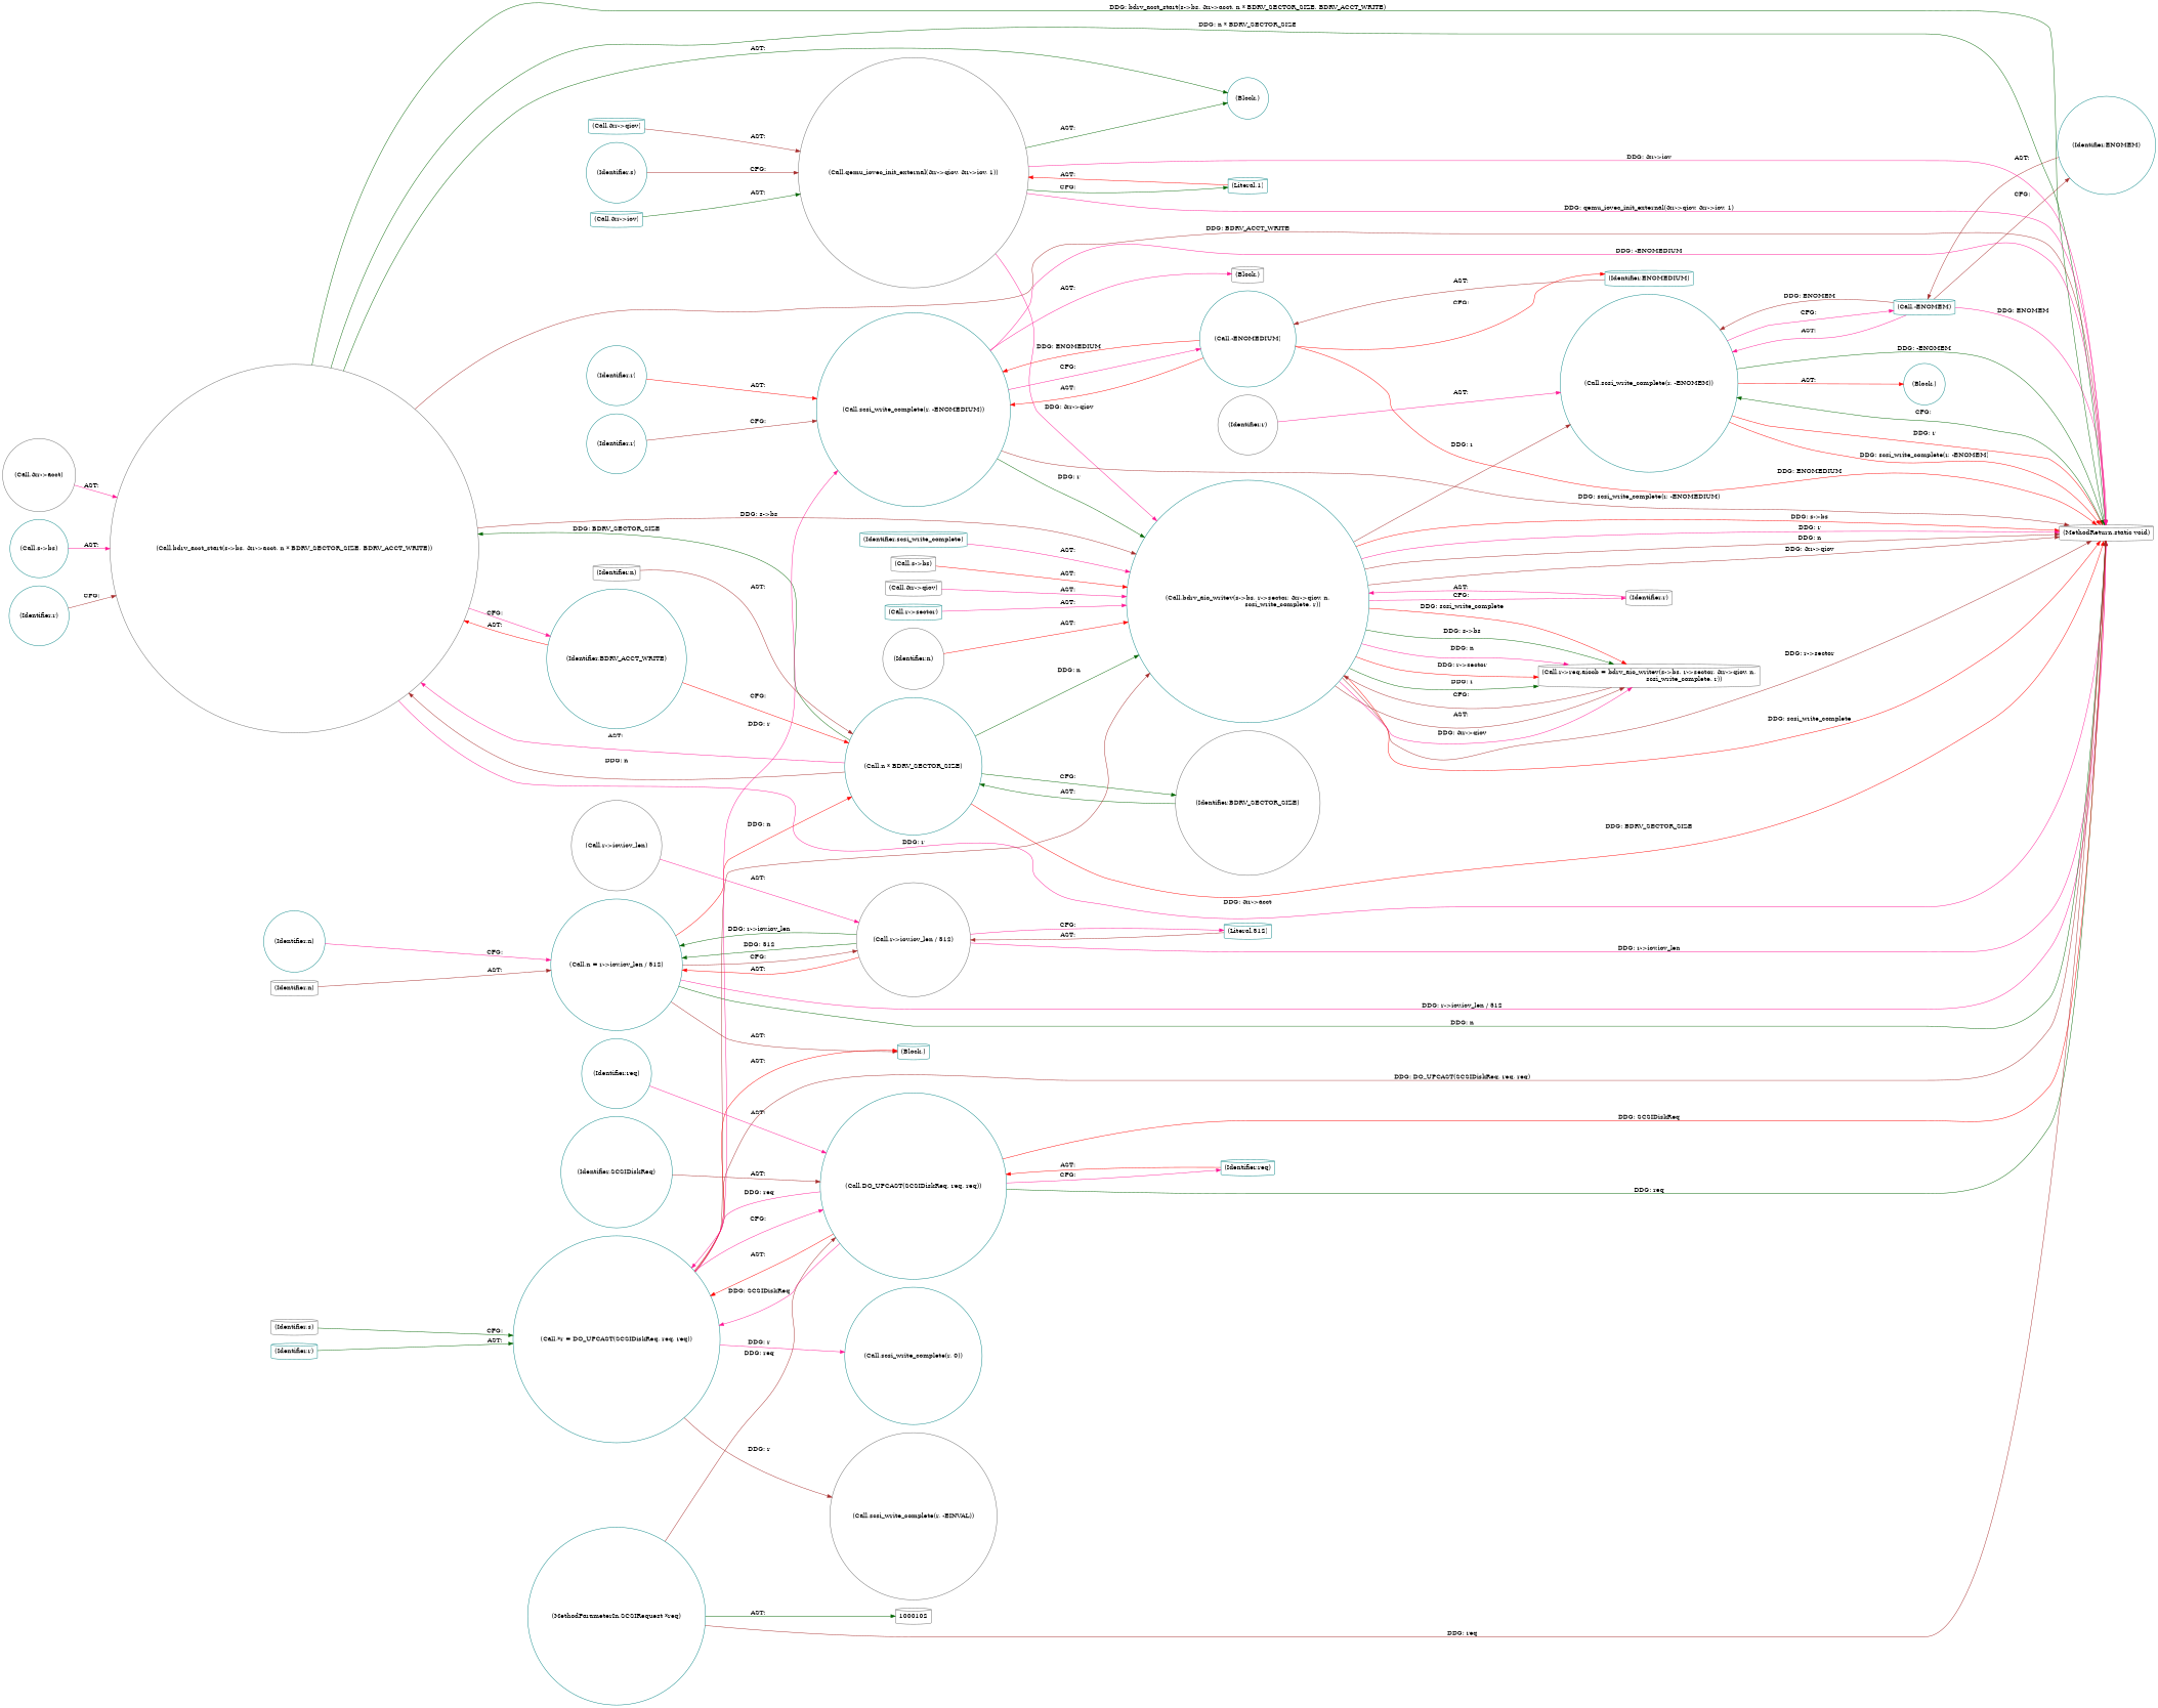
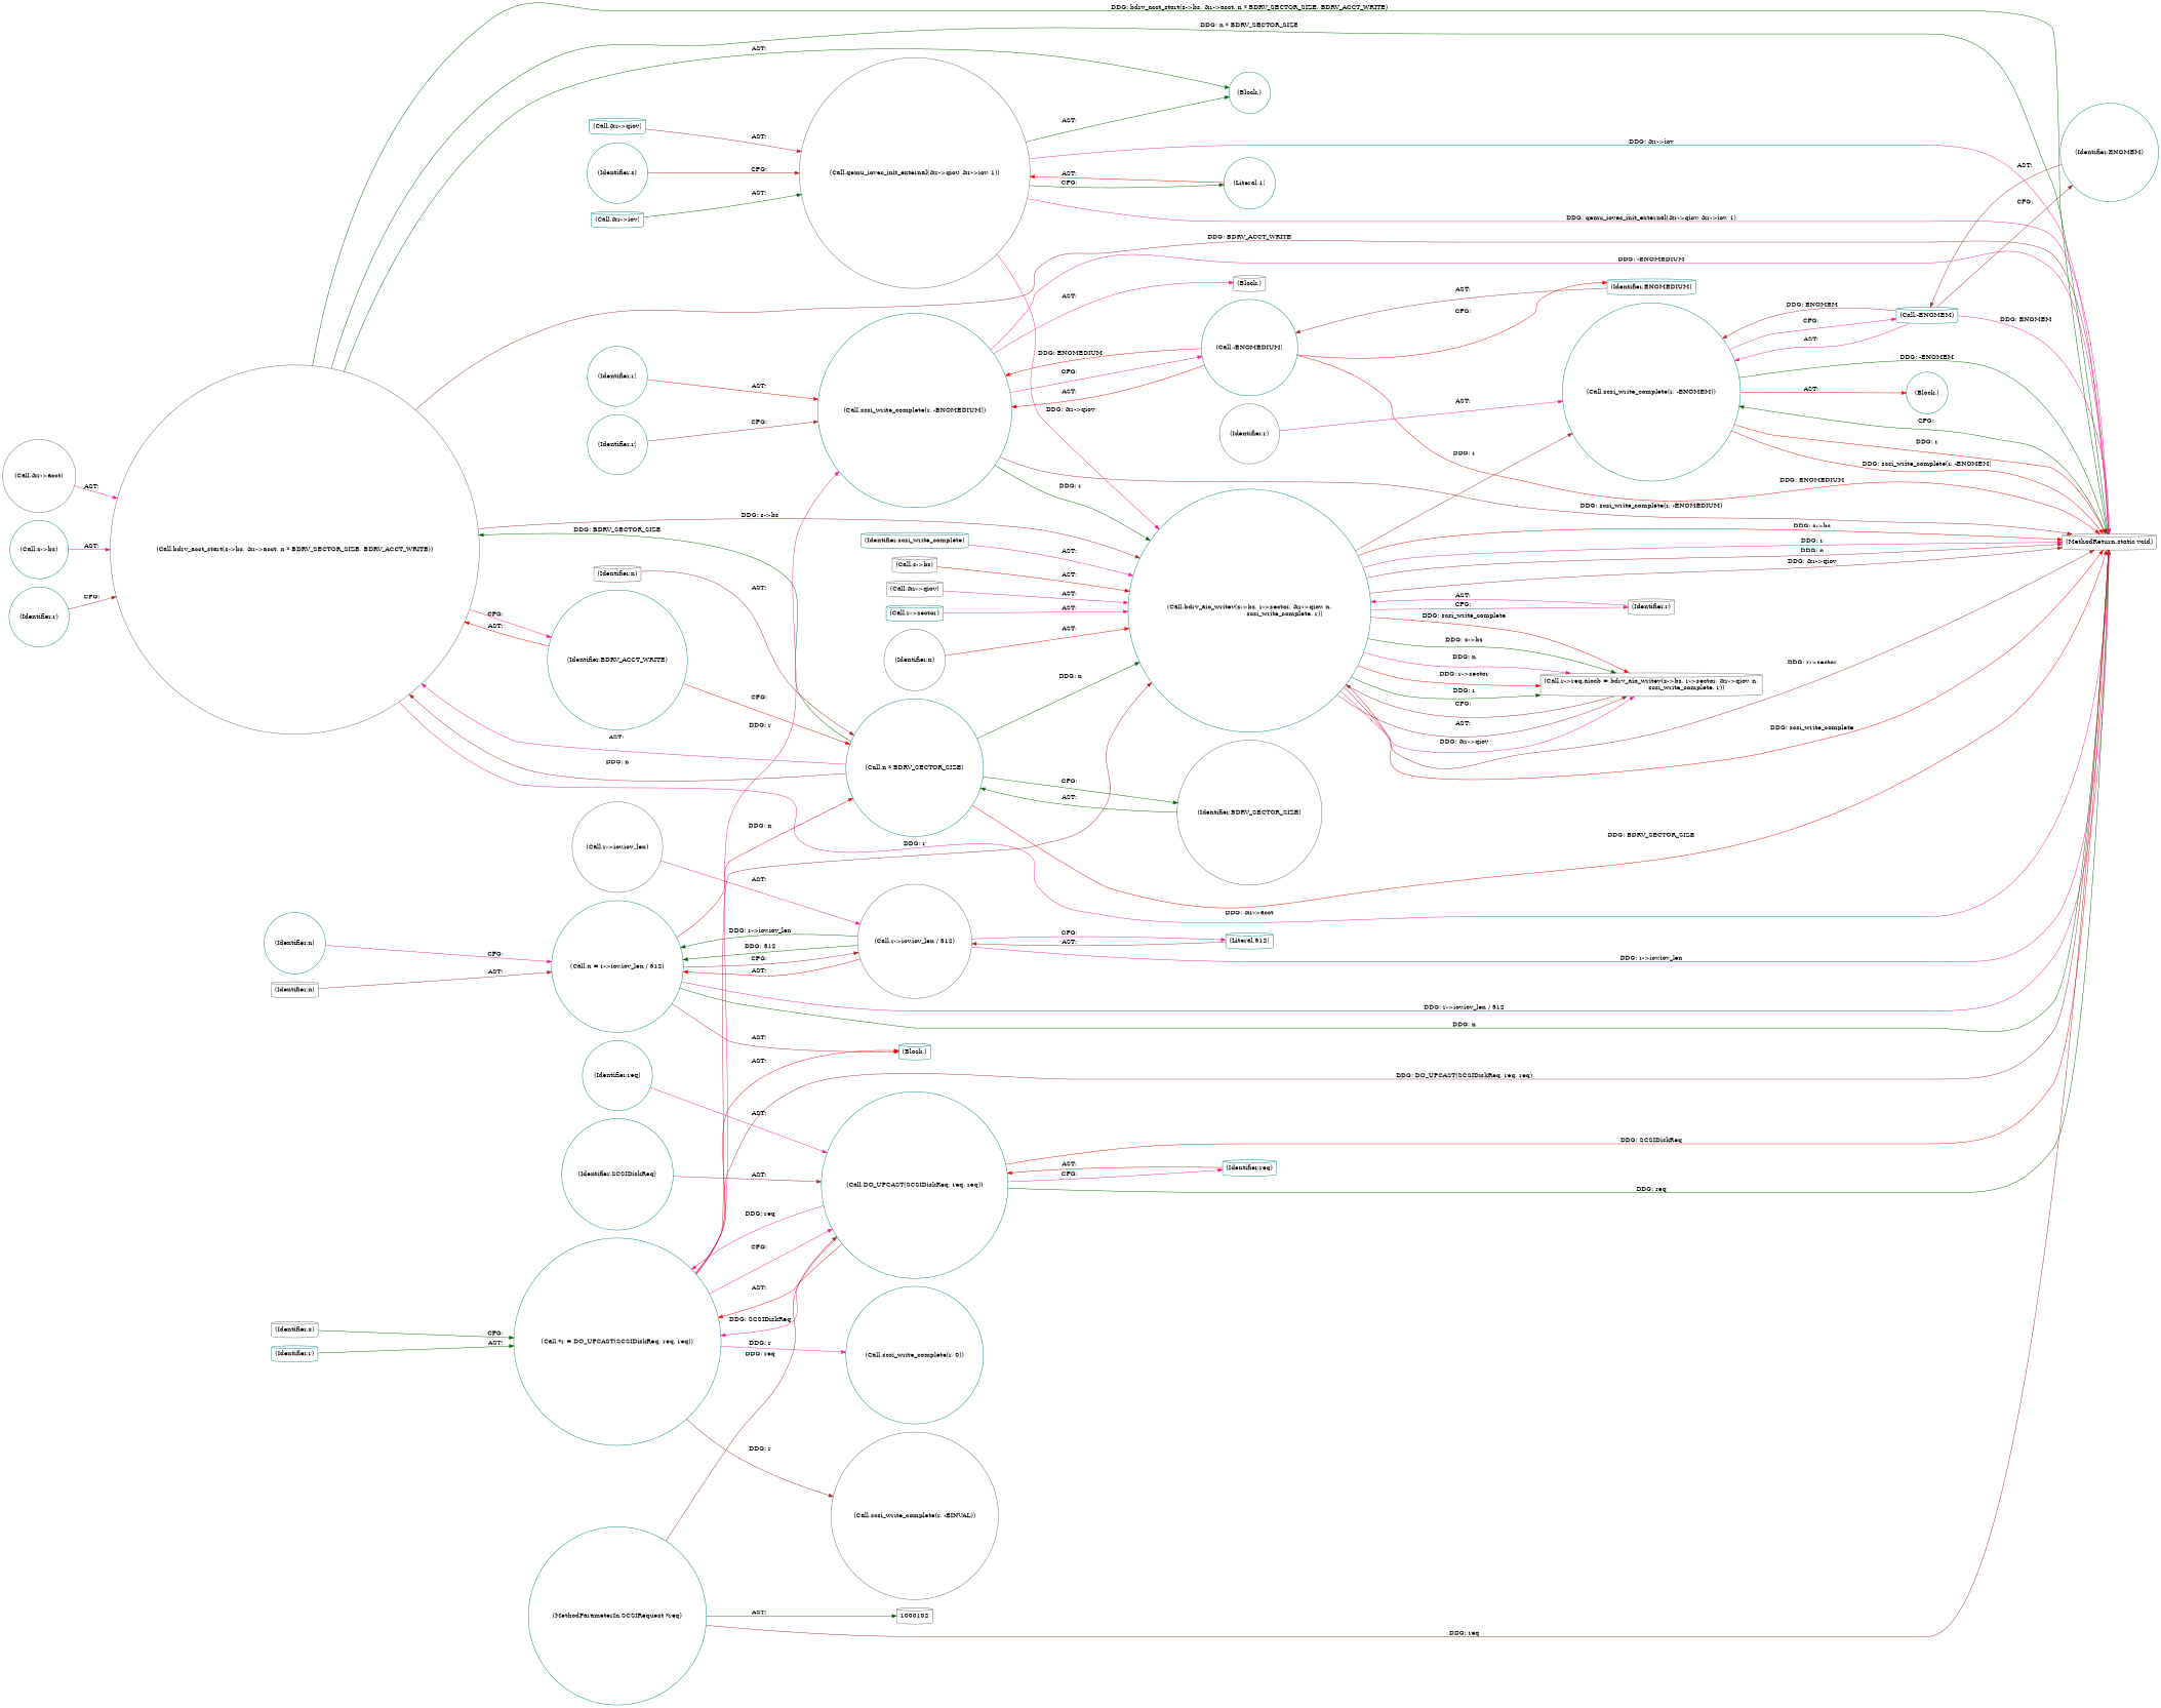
  digraph {
    rankdir=LR
    node [color=teal shape=circle]
    edge [color=deeppink]
    n1 [label="(Call,scsi_write_complete(r, -ENOMEM))"]
    n2 [label="(Call,-ENOMEM)" shape=cylinder]
    n3 [label="(Block,)"]
    n4 [color=gray40 label="(MethodReturn,static void)" shape=cylinder]
    n5 [label="(Identifier,ENOMEM)"]
    n6 [label="(Call,bdrv_aio_writev(s->bs, r->sector, &r->qiov, n,\n                                   scsi_write_complete, r))"]
    n7 [color=gray40 label="(Identifier,r)" shape=cylinder]
    n8 [color=gray40 label="(Call,r->req.aiocb = bdrv_aio_writev(s->bs, r->sector, &r->qiov, n,\n                                   scsi_write_complete, r))" shape=cylinder]
    n9 [color=gray40 label="(Call,bdrv_acct_start(s->bs, &r->acct, n * BDRV_SECTOR_SIZE, BDRV_ACCT_WRITE))"]
    n10 [label="(Identifier,BDRV_ACCT_WRITE)"]
    n11 [label="(Block,)"]
    n12 [label="(Call,n * BDRV_SECTOR_SIZE)"]
    n13 [color=gray40 label="(Identifier,BDRV_SECTOR_SIZE)"]
    n14 [label="(Call,n = r->iov.iov_len / 512)"]
    n15 [color=gray40 label="(Call,r->iov.iov_len / 512)"]
    n16 [label="(Block,)" shape=cylinder]
    n17 [label="(Literal,512)" shape=cylinder]
    n18 [color=gray40 label="(Call,qemu_iovec_init_external(&r->qiov, &r->iov, 1))"]
-   n19 [label="(Literal,1)" shape=cylinder]
+   n19 [label="(Literal,1)"]
    n20 [label="(Call,scsi_write_complete(r, -ENOMEDIUM))"]
    n21 [label="(Call,-ENOMEDIUM)"]
    n22 [color=gray40 label="(Block,)" shape=cylinder]
    n23 [label="(Identifier,ENOMEDIUM)" shape=cylinder]
    n24 [label="(Call,*r = DO_UPCAST(SCSIDiskReq, req, req))"]
    n25 [label="(Call,DO_UPCAST(SCSIDiskReq, req, req))"]
    n26 [color=gray40 label="(Call,scsi_write_complete(r, -EINVAL))"]
    n27 [label="(Call,scsi_write_complete(r, 0))"]
    n28 [label="(Identifier,req)" shape=cylinder]
    n29 [label="(MethodParameterIn,SCSIRequest *req)"]
    1000102 [color=gray40 shape=cylinder]
    n31 [label="(Call,&r->qiov)" shape=cylinder]
    n32 [color=gray40 label="(Call,&r->acct)"]
    n33 [label="(Identifier,s)"]
    n34 [label="(Identifier,r)"]
    n35 [color=gray40 label="(Identifier,n)" shape=cylinder]
    n36 [label="(Identifier,scsi_write_complete)" shape=cylinder]
    n37 [color=gray40 label="(Call,s->bs)" shape=cylinder]
    n38 [label="(Call,s->bs)"]
    n39 [color=gray40 label="(Identifier,n)" shape=cylinder]
    n40 [label="(Identifier,req)"]
    n41 [label="(Identifier,r)"]
    n42 [color=gray40 label="(Identifier,r)"]
    n43 [label="(Identifier,r)" shape=cylinder]
    n44 [color=gray40 label="(Call,&r->qiov)" shape=cylinder]
    n45 [color=gray40 label="(Call,r->iov.iov_len)"]
    n46 [color=gray40 label="(Identifier,s)" shape=cylinder]
    n47 [label="(Call,&r->iov)" shape=cylinder]
    n48 [label="(Identifier,SCSIDiskReq)"]
    n49 [label="(Identifier,r)"]
    n50 [label="(Call,r->sector)" shape=cylinder]
    n51 [label="(Identifier,n)"]
    n52 [color=gray40 label="(Identifier,n)"]
    n1 -> n2 [label="CFG: "]
    n1 -> n3 [color=red label="AST: "]
    n1 -> n4 [color=red label="DDG: r"]
    n1 -> n4 [color=red label="DDG: scsi_write_complete(r, -ENOMEM)"]
    n1 -> n4 [color=darkgreen label="DDG: -ENOMEM"]
    n2 -> n1 [label="AST: "]
    n2 -> n1 [color=brown label="DDG: ENOMEM"]
    n2 -> n4 [label="DDG: ENOMEM"]
    n2 -> n5 [color=brown label="CFG: "]
    n4 -> n1 [color=darkgreen label="CFG: "]
    n5 -> n2 [color=brown label="AST: "]
    n6 -> n1 [color=brown label="DDG: r"]
    n6 -> n4 [color=red label="DDG: s->bs"]
    n6 -> n4 [label="DDG: r"]
    n6 -> n4 [color=brown label="DDG: n"]
    n6 -> n4 [color=brown label="DDG: &r->qiov"]
    n6 -> n4 [color=brown label="DDG: r->sector"]
    n6 -> n4 [color=red label="DDG: scsi_write_complete"]
    n6 -> n7 [label="CFG: "]
    n6 -> n8 [color=brown label="AST: "]
    n6 -> n8 [label="DDG: &r->qiov"]
    n6 -> n8 [color=red label="DDG: scsi_write_complete"]
    n6 -> n8 [color=darkgreen label="DDG: s->bs"]
    n6 -> n8 [label="DDG: n"]
    n6 -> n8 [color=red label="DDG: r->sector"]
    n6 -> n8 [color=darkgreen label="DDG: r"]
    n7 -> n6 [label="AST: "]
    n8 -> n6 [color=brown label="CFG: "]
    n9 -> n4 [label="DDG: &r->acct"]
    n9 -> n4 [color=darkgreen label="DDG: bdrv_acct_start(s->bs, &r->acct, n * BDRV_SECTOR_SIZE, BDRV_ACCT_WRITE)"]
    n9 -> n4 [color=darkgreen label="DDG: n * BDRV_SECTOR_SIZE"]
    n9 -> n4 [color=brown label="DDG: BDRV_ACCT_WRITE"]
    n9 -> n6 [color=brown label="DDG: s->bs"]
    n9 -> n10 [label="CFG: "]
    n9 -> n11 [color=darkgreen label="AST: "]
    n10 -> n9 [color=red label="AST: "]
    n10 -> n12 [color=red label="CFG: "]
    n12 -> n4 [color=red label="DDG: BDRV_SECTOR_SIZE"]
    n12 -> n6 [color=darkgreen label="DDG: n"]
    n12 -> n9 [label="AST: "]
    n12 -> n9 [color=brown label="DDG: n"]
    n12 -> n9 [color=darkgreen label="DDG: BDRV_SECTOR_SIZE"]
    n12 -> n13 [color=darkgreen label="CFG: "]
    n13 -> n12 [color=darkgreen label="AST: "]
    n14 -> n4 [label="DDG: r->iov.iov_len / 512"]
    n14 -> n4 [color=darkgreen label="DDG: n"]
    n14 -> n12 [color=red label="DDG: n"]
    n14 -> n15 [color=brown label="CFG: "]
    n14 -> n16 [color=brown label="AST: "]
    n15 -> n4 [label="DDG: r->iov.iov_len"]
    n15 -> n14 [color=red label="AST: "]
    n15 -> n14 [color=darkgreen label="DDG: r->iov.iov_len"]
    n15 -> n14 [color=darkgreen label="DDG: 512"]
    n15 -> n17 [label="CFG: "]
    n17 -> n15 [color=brown label="AST: "]
    n18 -> n4 [label="DDG: &r->iov"]
    n18 -> n4 [label="DDG: qemu_iovec_init_external(&r->qiov, &r->iov, 1)"]
    n18 -> n6 [label="DDG: &r->qiov"]
    n18 -> n11 [color=darkgreen label="AST: "]
    n18 -> n19 [color=darkgreen label="CFG: "]
    n19 -> n18 [color=red label="AST: "]
    n20 -> n4 [label="DDG: -ENOMEDIUM"]
    n20 -> n4 [color=brown label="DDG: scsi_write_complete(r, -ENOMEDIUM)"]
    n20 -> n6 [color=darkgreen label="DDG: r"]
    n20 -> n21 [label="CFG: "]
    n20 -> n22 [label="AST: "]
    n21 -> n4 [color=red label="DDG: ENOMEDIUM"]
    n21 -> n20 [color=red label="AST: "]
    n21 -> n20 [color=red label="DDG: ENOMEDIUM"]
    n21 -> n23 [color=red label="CFG: "]
    n23 -> n21 [color=brown label="AST: "]
    n24 -> n4 [color=brown label="DDG: DO_UPCAST(SCSIDiskReq, req, req)"]
    n24 -> n6 [color=brown label="DDG: r"]
    n24 -> n16 [color=red label="AST: "]
    n24 -> n20 [label="DDG: r"]
    n24 -> n25 [label="CFG: "]
    n24 -> n26 [color=brown label="DDG: r"]
    n24 -> n27 [label="DDG: r"]
    n25 -> n4 [color=darkgreen label="DDG: req"]
    n25 -> n4 [color=red label="DDG: SCSIDiskReq"]
    n25 -> n24 [color=red label="AST: "]
    n25 -> n24 [label="DDG: SCSIDiskReq"]
    n25 -> n24 [label="DDG: req"]
    n25 -> n28 [label="CFG: "]
    n28 -> n25 [color=red label="AST: "]
    n29 -> n4 [color=brown label="DDG: req"]
    n29 -> n25 [color=brown label="DDG: req"]
    n29 -> 1000102 [color=darkgreen label="AST: "]
    n31 -> n18 [color=brown label="AST: "]
    n32 -> n9 [label="AST: "]
    n33 -> n18 [color=brown label="CFG: "]
    n34 -> n20 [color=brown label="CFG: "]
    n35 -> n12 [color=brown label="AST: "]
    n36 -> n6 [label="AST: "]
    n37 -> n6 [color=red label="AST: "]
    n38 -> n9 [label="AST: "]
    n39 -> n14 [color=brown label="AST: "]
    n40 -> n25 [label="AST: "]
    n41 -> n20 [color=red label="AST: "]
    n42 -> n1 [label="AST: "]
    n43 -> n24 [color=darkgreen label="AST: "]
    n44 -> n6 [label="AST: "]
    n45 -> n15 [label="AST: "]
    n46 -> n24 [color=darkgreen label="CFG: "]
    n47 -> n18 [color=darkgreen label="AST: "]
    n48 -> n25 [color=brown label="AST: "]
    n49 -> n9 [color=brown label="CFG: "]
    n50 -> n6 [label="AST: "]
    n51 -> n14 [label="CFG: "]
    n52 -> n6 [color=red label="AST: "]
  }
